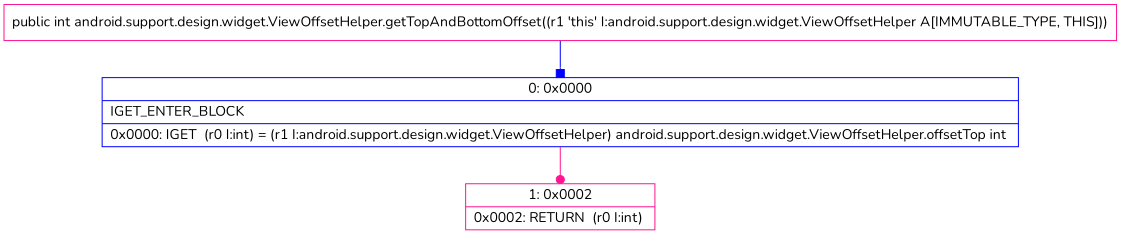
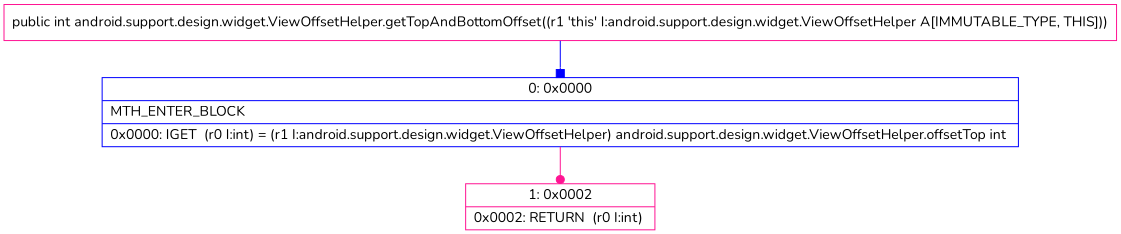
  digraph {
    fontname=Nunito
    node [shape=record color=deeppink fontname=Nunito]
    edge [fontname=Nunito]
-   n1 [label="{0\:\ 0x0000|IGET_ENTER_BLOCK\l|0x0000: IGET  (r0 I:int) = (r1 I:android.support.design.widget.ViewOffsetHelper) android.support.design.widget.ViewOffsetHelper.offsetTop int \l}" color=blue]
+   n1 [label="{0\:\ 0x0000|MTH_ENTER_BLOCK\l|0x0000: IGET  (r0 I:int) = (r1 I:android.support.design.widget.ViewOffsetHelper) android.support.design.widget.ViewOffsetHelper.offsetTop int \l}" color=blue]
    n2 [label="{1\:\ 0x0002|0x0002: RETURN  (r0 I:int) \l}"]
    n3 [label="{public int android.support.design.widget.ViewOffsetHelper.getTopAndBottomOffset((r1 'this' I:android.support.design.widget.ViewOffsetHelper A[IMMUTABLE_TYPE, THIS])) }"]
    n1 -> n2 [color=deeppink arrowhead=dot]
    n3 -> n1 [color=blue arrowhead=box]
  }
